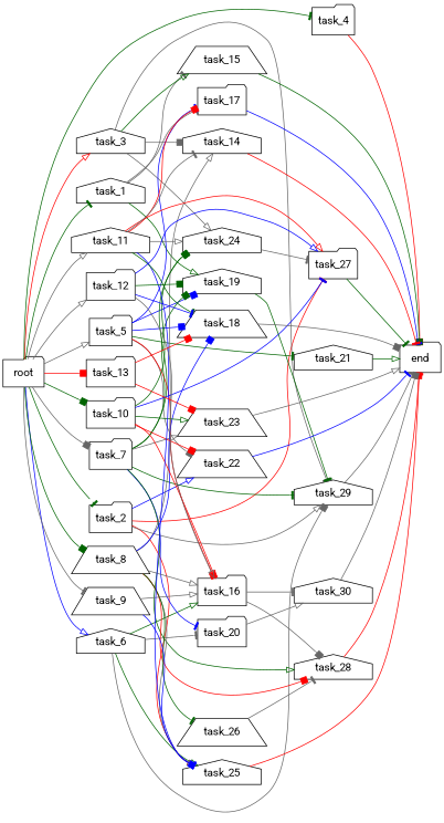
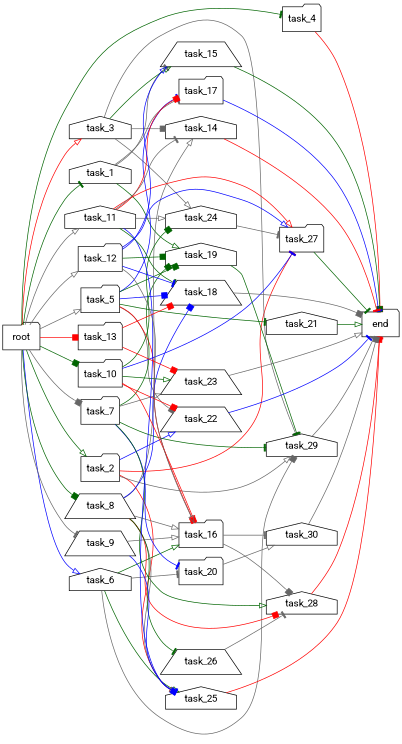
  digraph {
    fontname=Roboto
    rankdir=LR
    node [fontname=Roboto shape=folder]
    edge [arrowhead=onormal color=gray40 fontname=Roboto]
    task_1 [shape=house]
    root
    task_2
    task_3 [shape=house]
    task_4
    task_5
    task_6 [shape=house]
    task_7
    task_8 [shape=trapezium]
    task_9 [shape=trapezium]
    task_10
    task_11 [shape=house]
    task_12
    task_13
    task_15 [shape=trapezium]
    task_17
    task_19 [shape=house]
    task_22 [shape=trapezium]
    task_25 [shape=house]
    task_27
    task_29 [shape=house]
    task_14 [shape=house]
    task_24 [shape=house]
    end
    task_16
    task_18 [shape=trapezium]
    task_21 [shape=house]
    task_20
    task_23 [shape=trapezium]
    task_28 [shape=house]
    task_26 [shape=trapezium]
    task_30 [shape=house]
    task_1 -> task_15 [arrowhead=tee]
    task_1 -> task_17 [arrowhead=tee]
    task_1 -> task_19 [color=darkgreen]
    root -> task_1 [arrowhead=tee color=darkgreen]
-   root -> task_2 [arrowhead=tee color=darkgreen]
+   root -> task_2 [color=darkgreen]
    root -> task_3 [color=red]
    root -> task_4 [arrowhead=tee color=darkgreen]
    root -> task_5
    root -> task_6 [color=blue]
    root -> task_7 [arrowhead=box]
    root -> task_8 [arrowhead=box color=darkgreen]
    root -> task_9 [arrowhead=tee]
    root -> task_10 [arrowhead=box color=darkgreen]
    root -> task_11
    root -> task_12
    root -> task_13 [arrowhead=box color=red]
    task_2 -> task_22 [color=blue]
    task_2 -> task_25 [color=red]
    task_2 -> task_27 [arrowhead=tee color=red]
    task_2 -> task_29
    task_3 -> task_15 [color=darkgreen]
    task_3 -> task_29 [arrowhead=tee]
    task_3 -> task_14 [arrowhead=box]
    task_3 -> task_24
    task_4 -> end [arrowhead=box color=red]
    task_5 -> task_17 [arrowhead=tee color=blue]
-   task_5 -> task_19 [arrowhead=box color=blue]
+   task_5 -> task_19 [arrowhead=box color=darkgreen]
    task_5 -> task_22 [arrowhead=box]
    task_5 -> task_16 [arrowhead=box color=red]
    task_5 -> task_18 [arrowhead=box color=blue]
    task_5 -> task_21 [arrowhead=tee color=darkgreen]
    task_6 -> task_25 [color=darkgreen]
    task_6 -> task_29 [arrowhead=box]
    task_6 -> task_16 [color=darkgreen]
    task_6 -> task_20 [arrowhead=tee]
    task_7 -> task_19 [arrowhead=box color=darkgreen]
    task_7 -> task_29 [arrowhead=tee color=darkgreen]
-   task_7 -> task_24 [arrowhead=box color=darkgreen]
    task_7 -> task_20 [arrowhead=tee color=blue]
    task_7 -> task_23
    task_7 -> task_28 [color=darkgreen]
    task_8 -> task_25
    task_8 -> task_14
    task_8 -> task_16
    task_8 -> task_18 [arrowhead=box color=blue]
    task_8 -> task_28 [arrowhead=box color=red]
    task_8 -> task_26 [arrowhead=tee color=darkgreen]
    task_9 -> task_25 [arrowhead=tee color=blue]
    task_9 -> task_16
    task_10 -> task_22 [arrowhead=box color=red]
    task_10 -> task_27 [arrowhead=tee color=blue]
    task_10 -> task_24 [arrowhead=box color=darkgreen]
    task_10 -> task_16 [color=red]
    task_10 -> task_23 [color=darkgreen]
    task_11 -> task_17 [arrowhead=box color=red]
    task_11 -> task_25 [arrowhead=box color=blue]
    task_11 -> task_27 [color=red]
    task_11 -> task_14 [arrowhead=tee]
    task_11 -> task_24
    task_11 -> task_18 [arrowhead=tee color=darkgreen]
+   task_12 -> task_15 [color=blue]
    task_12 -> task_19 [arrowhead=box color=darkgreen]
    task_12 -> task_27 [color=blue]
    task_12 -> task_16
    task_12 -> task_18 [arrowhead=tee color=blue]
    task_13 -> task_18 [arrowhead=box color=red]
    task_13 -> task_23 [arrowhead=box color=red]
    task_15 -> end [arrowhead=box color=darkgreen]
    task_17 -> end [arrowhead=tee color=blue]
    task_19 -> task_29 [arrowhead=tee color=darkgreen]
    task_22 -> end [arrowhead=tee color=blue]
    task_25 -> end [arrowhead=tee color=red]
    task_27 -> end [arrowhead=tee color=darkgreen]
    task_29 -> end [arrowhead=tee]
    task_14 -> end [arrowhead=tee color=red]
    task_24 -> task_27 [arrowhead=tee]
    task_16 -> task_28 [arrowhead=box]
    task_16 -> task_30 [arrowhead=tee]
    task_18 -> end [arrowhead=box]
    task_21 -> end [color=darkgreen]
    task_20 -> task_30
    task_23 -> end
    task_28 -> end [arrowhead=box color=red]
    task_26 -> task_28 [arrowhead=tee]
    task_30 -> end [arrowhead=box]
  }
